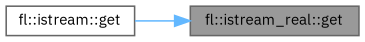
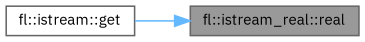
  digraph {
    rankdir=RL
    fontname="IBM Plex Sans"
    node [fontname="IBM Plex Sans" fontsize=10 shape=box style=filled]
-   n1 [color=gray40 fillcolor=grey60 fontcolor=black height=0.2 label="fl::istream_real::get" width=0.4]
+   n1 [color=gray40 fillcolor=grey60 fontcolor=black height=0.2 label="fl::istream_real::real" width=0.4]
    n2 [color=grey40 fillcolor=white height=0.2 label="fl::istream::get" width=0.4]
    n1 -> n2 [color=steelblue1 dir=back fontname="IBM Plex Sans" fontsize=10 labelfontname=Helvetica labelfontsize=10 style=solid]
  }
